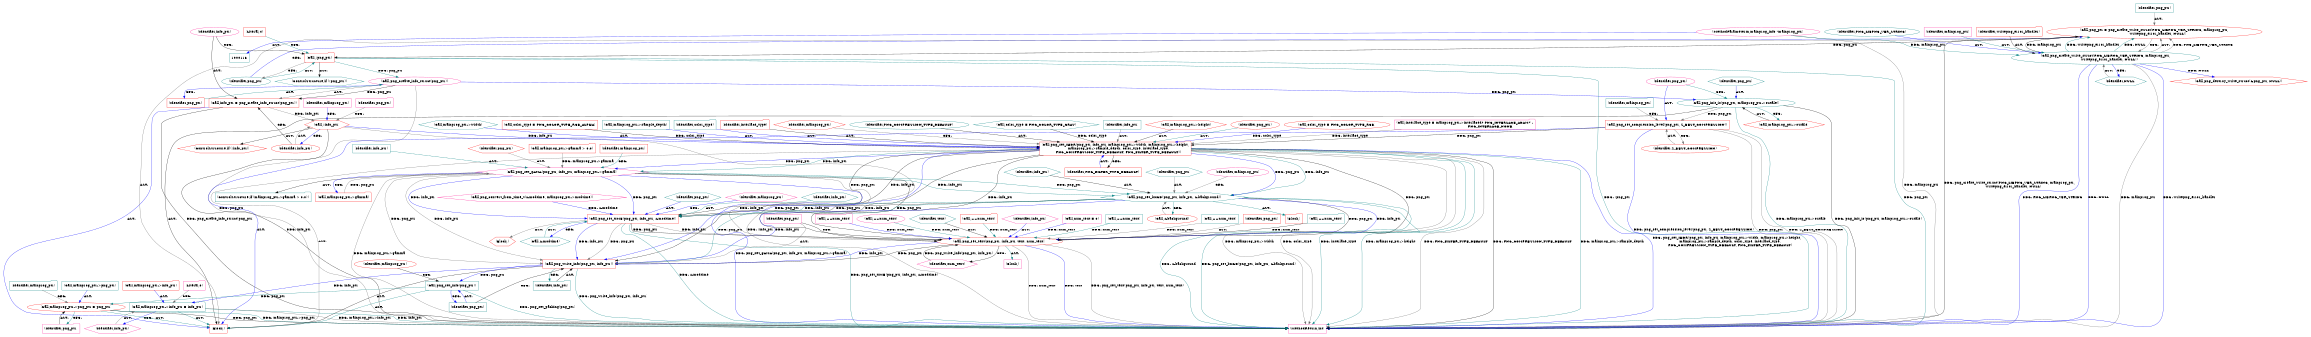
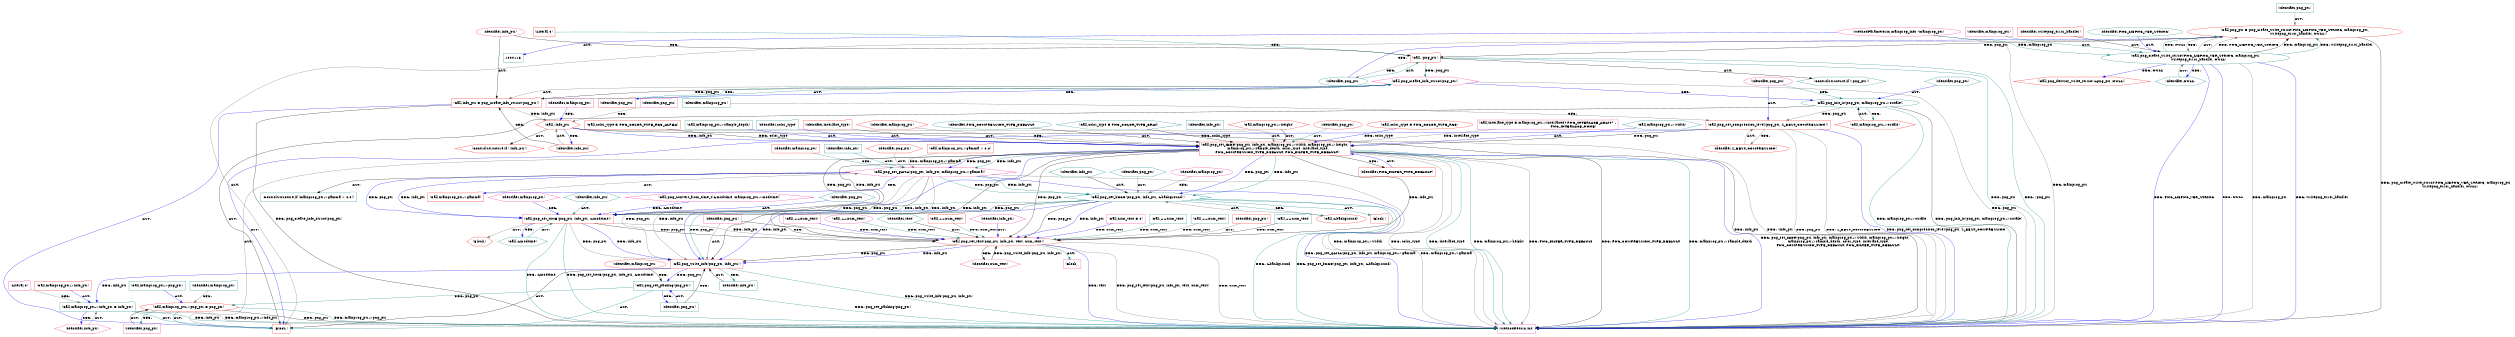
  digraph {
    node [color=red shape=hexagon]
    edge [color=gray40]
-   n1 [color=deeppink label="(Call,png_create_info_struct(png_ptr))" shape=ellipse]
-   n2 [label="(Call,info_ptr = png_create_info_struct(png_ptr))" shape=box]
+   n1 [color=deeppink label="(Call,png_create_info_struct(png_ptr))"]
+   n2 [label="(Call,info_ptr = png_create_info_struct(png_ptr))" shape=folder]
    n3 [color=teal label="(Call,png_init_io(png_ptr, mainprog_ptr->outfile))" shape=ellipse]
    n4 [color=deeppink label="(MethodReturn,int)" shape=box]
    n5 [label="(Identifier,png_ptr)" shape=folder]
    n6 [label="(Block,)" shape=box]
    n7 [label="(Call,!info_ptr)"]
    n8 [label="(Call,png_set_compression_level(png_ptr, Z_BEST_COMPRESSION))" shape=box]
    n9 [label="(Call,mainprog_ptr->outfile)"]
    n10 [label="(Call,!png_ptr)" shape=folder]
    n11 [color=teal label="(Identifier,png_ptr)" shape=ellipse]
    n12 [color=teal label="(ControlStructure,if (!png_ptr))"]
    n13 [label="(Call,png_ptr = png_create_write_struct(PNG_LIBPNG_VER_STRING, mainprog_ptr,\n       writepng_error_handler, NULL))" shape=ellipse]
    n14 [color=teal label="(Call,png_create_write_struct(PNG_LIBPNG_VER_STRING, mainprog_ptr,\n       writepng_error_handler, NULL))" shape=ellipse]
    n15 [label="(Call,png_destroy_write_struct(&png_ptr, NULL))"]
    n16 [color=teal label="(Identifier,NULL)"]
    n17 [color=deeppink label="(MethodParameterIn,mainprog_info *mainprog_ptr)" shape=ellipse]
    1000116 [color=teal shape=box]
    n19 [label="(Call,png_set_IHDR(png_ptr, info_ptr, mainprog_ptr->width, mainprog_ptr->height,\n      mainprog_ptr->sample_depth, color_type, interlace_type,\n      PNG_COMPRESSION_TYPE_DEFAULT, PNG_FILTER_TYPE_DEFAULT))" shape=folder]
    n20 [label="(ControlStructure,if (!info_ptr))"]
    n21 [label="(Identifier,info_ptr)" shape=ellipse]
    n22 [color=deeppink label="(Call,png_set_gAMA(png_ptr, info_ptr, mainprog_ptr->gamma))"]
    n23 [color=teal label="(Call,png_set_bKGD(png_ptr, info_ptr, &background))"]
    n24 [label="(Call,png_set_tIME(png_ptr, info_ptr, &modtime))" shape=box]
    n25 [label="(Call,png_set_text(png_ptr, info_ptr, text, num_text))" shape=ellipse]
    n26 [label="(Call,png_write_info(png_ptr, info_ptr))" shape=box]
    n27 [label="(Identifier,PNG_FILTER_TYPE_DEFAULT)" shape=box]
    n28 [color=teal label="(ControlStructure,if (mainprog_ptr->gamma > 0.0))" shape=folder]
    n29 [label="(Call,mainprog_ptr->gamma)" shape=folder]
    n30 [label="(Call,&background)" shape=ellipse]
    n31 [label="(Block,)" shape=folder]
    n32 [label="(Block,)"]
    n33 [color=teal label="(Call,&modtime)"]
    n34 [color=deeppink label="(Block,)" shape=box]
    n35 [color=deeppink label="(Identifier,num_text)"]
-   n36 [color=teal label="(Call,png_set_info(png_ptr))" shape=box]
+   n36 [color=teal label="(Call,png_set_packing(png_ptr))" shape=box]
    n37 [color=teal label="(Call,mainprog_ptr->info_ptr = info_ptr)" shape=folder]
    n38 [color=teal label="(Identifier,info_ptr)" shape=folder]
    n39 [label="(Call,mainprog_ptr->png_ptr = png_ptr)" shape=ellipse]
    n40 [color=teal label="(Identifier,png_ptr)" shape=box]
    n41 [color=deeppink label="(Identifier,info_ptr)"]
    n42 [color=deeppink label="(Identifier,png_ptr)" shape=folder]
    n43 [label="(Identifier,Z_BEST_COMPRESSION)" shape=ellipse]
    n44 [color=deeppink label="(Call,++num_text)" shape=folder]
    n45 [label="(Identifier,mainprog_ptr)"]
    n46 [color=deeppink label="(Identifier,mainprog_ptr)"]
    n47 [color=deeppink label="(Identifier,mainprog_ptr)" shape=box]
    n48 [color=teal label="(Call,mainprog_ptr->png_ptr)" shape=box]
    n49 [color=teal label="(Identifier,PNG_COMPRESSION_TYPE_DEFAULT)" shape=ellipse]
    n50 [color=teal label="(Call,color_type = PNG_COLOR_TYPE_GRAY)"]
    n51 [label="(Identifier,writepng_error_handler)" shape=folder]
    n52 [color=teal label="(Identifier,info_ptr)" shape=box]
    n53 [label="(Literal,4)" shape=box]
    n54 [color=teal label="(Identifier,info_ptr)"]
    n55 [color=deeppink label="(Call,++num_text)" shape=ellipse]
    n56 [color=deeppink label="(Identifier,info_ptr)" shape=ellipse]
    n57 [color=teal label="(Identifier,text)"]
    n58 [color=teal label="(Identifier,mainprog_ptr)" shape=folder]
    n59 [label="(Call,++num_text)" shape=folder]
    n60 [label="(Identifier,mainprog_ptr)" shape=box]
    n61 [label="(Call,mainprog_ptr->height)"]
    n62 [label="(Identifier,png_ptr)" shape=ellipse]
    n63 [color=teal label="(Identifier,PNG_LIBPNG_VER_STRING)" shape=ellipse]
    n64 [color=deeppink label="(Identifier,info_ptr)"]
    n65 [label="(Identifier,mainprog_ptr)" shape=ellipse]
    n66 [color=teal label="(Identifier,info_ptr)" shape=box]
    n67 [label="(Call,mainprog_ptr->info_ptr)" shape=folder]
    n68 [color=deeppink label="(Call,num_text = 0)" shape=box]
    n69 [color=deeppink label="(Literal,0)" shape=folder]
    n70 [label="(Call,color_type = PNG_COLOR_TYPE_RGB)" shape=ellipse]
    n71 [color=deeppink label="(Call,interlace_type = mainprog_ptr->interlaced? PNG_INTERLACE_ADAM7 :\n                                               PNG_INTERLACE_NONE)" shape=folder]
    n72 [color=teal label="(Identifier,png_ptr)"]
    n73 [label="(Identifier,png_ptr)"]
    n74 [color=deeppink label="(Identifier,png_ptr)" shape=box]
    n75 [label="(Call,mainprog_ptr->gamma > 0.0)" shape=folder]
    n76 [color=teal label="(Call,++num_text)" shape=box]
    n77 [color=teal label="(Call,++num_text)" shape=box]
    n78 [label="(Identifier,png_ptr)" shape=box]
    n79 [color=teal label="(Call,mainprog_ptr->width)"]
    n80 [color=deeppink label="(Identifier,png_ptr)" shape=folder]
    n81 [color=teal label="(Identifier,png_ptr)"]
    n82 [color=deeppink label="(Identifier,mainprog_ptr)" shape=ellipse]
    n83 [color=teal label="(Call,++num_text)" shape=folder]
    n84 [label="(Call,color_type = PNG_COLOR_TYPE_RGB_ALPHA)" shape=box]
    n85 [color=teal label="(Call,mainprog_ptr->sample_depth)" shape=box]
    n86 [color=teal label="(Identifier,png_ptr)" shape=box]
    n87 [color=teal label="(Identifier,mainprog_ptr)" shape=folder]
    n88 [color=deeppink label="(Identifier,png_ptr)" shape=ellipse]
    n89 [color=deeppink label="(Identifier,mainprog_ptr)" shape=box]
    n90 [color=deeppink label="(Call,png_convert_from_time_t(&modtime, mainprog_ptr->modtime))"]
    n91 [color=teal label="(Identifier,color_type)" shape=folder]
    n92 [color=teal label="(Identifier,info_ptr)"]
    n93 [color=teal label="(Identifier,png_ptr)"]
    n94 [label="(Identifier,interlace_type)" shape=folder]
    n1 -> n2 [label="AST: "]
    n1 -> n2 [color=black label="DDG: png_ptr"]
-   n1 -> n3 [color=blue label="DDG: png_ptr"]
+   n1 -> n3 [color=blue label="CFG: "]
    n1 -> n4 [label="DDG: png_ptr"]
    n1 -> n5 [color=blue label="CFG: "]
+   n2 -> n1 [color=teal label="CFG: "]
    n2 -> n4 [color=black label="DDG: png_create_info_struct(png_ptr)"]
    n2 -> n6 [color=blue label="AST: "]
    n2 -> n7 [label="DDG: info_ptr"]
    n3 -> n4 [color=teal label="DDG: mainprog_ptr->outfile"]
    n3 -> n4 [color=black label="DDG: png_init_io(png_ptr, mainprog_ptr->outfile)"]
    n3 -> n6 [color=black label="AST: "]
    n3 -> n8 [label="DDG: png_ptr"]
    n3 -> n9 [color=teal label="CFG: "]
    n5 -> n1 [color=teal label="AST: "]
    n7 -> n4 [color=black label="DDG: info_ptr"]
    n7 -> n4 [label="DDG: !info_ptr"]
    n7 -> n19 [color=blue label="DDG: info_ptr"]
    n7 -> n20 [color=black label="AST: "]
    n7 -> n21 [color=blue label="CFG: "]
    n8 -> n4 [label="DDG: png_ptr"]
    n8 -> n4 [label="DDG: Z_BEST_COMPRESSION"]
    n8 -> n4 [color=blue label="DDG: png_set_compression_level(png_ptr, Z_BEST_COMPRESSION)"]
    n8 -> n6 [color=blue label="AST: "]
    n8 -> n19 [color=black label="DDG: png_ptr"]
    n8 -> n43 [label="CFG: "]
    n9 -> n3 [color=black label="AST: "]
    n10 -> n1 [color=teal label="DDG: png_ptr"]
    n10 -> n4 [color=teal label="DDG: png_ptr"]
    n10 -> n4 [color=teal label="DDG: !png_ptr"]
    n10 -> n11 [label="CFG: "]
    n10 -> n12 [color=black label="AST: "]
    n11 -> n10 [color=teal label="AST: "]
    n11 -> n13 [color=blue label="CFG: "]
    n13 -> n4 [color=black label="DDG: png_create_write_struct(PNG_LIBPNG_VER_STRING, mainprog_ptr,\n       writepng_error_handler, NULL)"]
    n13 -> n6 [label="AST: "]
    n13 -> n10 [color=black label="DDG: png_ptr"]
    n13 -> n14 [label="CFG: "]
    n14 -> n4 [color=blue label="DDG: PNG_LIBPNG_VER_STRING"]
    n14 -> n4 [color=blue label="DDG: NULL"]
    n14 -> n4 [label="DDG: mainprog_ptr"]
    n14 -> n4 [color=blue label="DDG: writepng_error_handler"]
    n14 -> n13 [label="AST: "]
    n14 -> n13 [label="DDG: PNG_LIBPNG_VER_STRING"]
    n14 -> n13 [color=black label="DDG: mainprog_ptr"]
    n14 -> n13 [color=teal label="DDG: writepng_error_handler"]
    n14 -> n13 [color=teal label="DDG: NULL"]
    n14 -> n15 [color=blue label="DDG: NULL"]
    n14 -> n16 [color=blue label="CFG: "]
    n16 -> n14 [label="AST: "]
    n17 -> n4 [label="DDG: mainprog_ptr"]
    n17 -> n14 [color=teal label="DDG: mainprog_ptr"]
    n17 -> 1000116 [color=blue label="AST: "]
    n19 -> n4 [color=teal label="DDG: mainprog_ptr->sample_depth"]
    n19 -> n4 [color=blue label="DDG: png_set_IHDR(png_ptr, info_ptr, mainprog_ptr->width, mainprog_ptr->height,\n      mainprog_ptr->sample_depth, color_type, interlace_type,\n      PNG_COMPRESSION_TYPE_DEFAULT, PNG_FILTER_TYPE_DEFAULT)"]
    n19 -> n4 [label="DDG: mainprog_ptr->width"]
    n19 -> n4 [label="DDG: color_type"]
    n19 -> n4 [color=teal label="DDG: interlace_type"]
    n19 -> n4 [color=teal label="DDG: mainprog_ptr->height"]
    n19 -> n4 [label="DDG: PNG_FILTER_TYPE_DEFAULT"]
    n19 -> n4 [color=black label="DDG: PNG_COMPRESSION_TYPE_DEFAULT"]
    n19 -> n6 [label="AST: "]
    n19 -> n22 [color=blue label="DDG: png_ptr"]
    n19 -> n22 [color=teal label="DDG: info_ptr"]
    n19 -> n23 [color=blue label="DDG: png_ptr"]
    n19 -> n23 [color=teal label="DDG: info_ptr"]
    n19 -> n24 [color=black label="DDG: png_ptr"]
    n19 -> n24 [color=black label="DDG: info_ptr"]
    n19 -> n25 [color=black label="DDG: png_ptr"]
    n19 -> n25 [color=black label="DDG: info_ptr"]
    n19 -> n26 [color=blue label="DDG: png_ptr"]
    n19 -> n26 [color=black label="DDG: info_ptr"]
    n19 -> n27 [color=black label="CFG: "]
    n21 -> n2 [color=black label="CFG: "]
    n21 -> n7 [label="AST: "]
    n22 -> n4 [color=blue label="DDG: png_set_gAMA(png_ptr, info_ptr, mainprog_ptr->gamma)"]
    n22 -> n4 [label="DDG: mainprog_ptr->gamma"]
    n22 -> n23 [color=teal label="DDG: png_ptr"]
    n22 -> n23 [color=teal label="DDG: info_ptr"]
    n22 -> n24 [color=blue label="DDG: png_ptr"]
    n22 -> n24 [color=blue label="DDG: info_ptr"]
    n22 -> n25 [color=black label="DDG: png_ptr"]
    n22 -> n25 [label="DDG: info_ptr"]
    n22 -> n26 [label="DDG: png_ptr"]
    n22 -> n26 [label="DDG: info_ptr"]
    n22 -> n28 [color=black label="AST: "]
    n22 -> n29 [color=blue label="CFG: "]
    n23 -> n4 [color=teal label="DDG: &background"]
    n23 -> n4 [color=teal label="DDG: png_set_bKGD(png_ptr, info_ptr, &background)"]
    n23 -> n24 [color=black label="DDG: png_ptr"]
    n23 -> n24 [color=teal label="DDG: info_ptr"]
    n23 -> n25 [color=black label="DDG: png_ptr"]
    n23 -> n25 [color=blue label="DDG: info_ptr"]
    n23 -> n26 [color=teal label="DDG: png_ptr"]
    n23 -> n26 [color=blue label="DDG: info_ptr"]
    n23 -> n30 [color=teal label="CFG: "]
    n23 -> n31 [color=teal label="AST: "]
    n24 -> n4 [color=teal label="DDG: &modtime"]
    n24 -> n4 [color=teal label="DDG: png_set_tIME(png_ptr, info_ptr, &modtime)"]
    n24 -> n25 [color=black label="DDG: png_ptr"]
    n24 -> n25 [label="DDG: info_ptr"]
    n24 -> n26 [label="DDG: png_ptr"]
    n24 -> n26 [color=blue label="DDG: info_ptr"]
    n24 -> n32 [label="AST: "]
    n24 -> n33 [color=blue label="CFG: "]
    n25 -> n4 [color=blue label="DDG: text"]
    n25 -> n4 [label="DDG: png_set_text(png_ptr, info_ptr, text, num_text)"]
    n25 -> n4 [label="DDG: num_text"]
    n25 -> n26 [color=black label="DDG: png_ptr"]
    n25 -> n26 [color=blue label="DDG: info_ptr"]
    n25 -> n34 [color=teal label="AST: "]
    n25 -> n35 [color=black label="CFG: "]
    n26 -> n4 [color=teal label="DDG: png_write_info(png_ptr, info_ptr)"]
    n26 -> n6 [color=black label="AST: "]
    n26 -> n36 [color=blue label="DDG: png_ptr"]
    n26 -> n37 [color=blue label="DDG: info_ptr"]
    n26 -> n38 [color=teal label="CFG: "]
    n27 -> n19 [color=blue label="AST: "]
-   n29 -> n22 [label="DDG: png_ptr"]
+   n29 -> n22 [label="AST: "]
    n30 -> n23 [label="AST: "]
    n33 -> n24 [color=teal label="AST: "]
    n35 -> n25 [color=black label="DDG: png_write_info(png_ptr, info_ptr)"]
    n36 -> n4 [color=teal label="DDG: png_set_packing(png_ptr)"]
    n36 -> n6 [color=teal label="AST: "]
    n36 -> n39 [color=teal label="DDG: png_ptr"]
    n36 -> n40 [color=blue label="CFG: "]
    n37 -> n4 [color=teal label="DDG: info_ptr"]
    n37 -> n4 [label="DDG: mainprog_ptr->info_ptr"]
    n37 -> n6 [color=teal label="AST: "]
    n37 -> n41 [color=blue label="CFG: "]
    n38 -> n26 [color=black label="AST: "]
    n39 -> n4 [color=black label="DDG: png_ptr"]
    n39 -> n4 [color=teal label="DDG: mainprog_ptr->png_ptr"]
    n39 -> n6 [color=teal label="AST: "]
    n39 -> n42 [color=teal label="CFG: "]
    n40 -> n26 [color=black label="CFG: "]
    n40 -> n36 [color=blue label="AST: "]
    n41 -> n37 [label="AST: "]
    n42 -> n39 [color=black label="AST: "]
    n43 -> n8 [label="AST: "]
    n44 -> n25 [color=blue label="DDG: num_text"]
    n45 -> n19 [label="CFG: "]
    n46 -> n24 [color=blue label="CFG: "]
    n47 -> n14 [color=teal label="AST: "]
    n48 -> n39 [color=blue label="AST: "]
    n49 -> n19 [color=black label="AST: "]
    n50 -> n19 [color=black label="DDG: color_type"]
    n51 -> n14 [color=black label="AST: "]
    n52 -> n19 [label="AST: "]
    n53 -> n10 [color=teal label="CFG: "]
    n54 -> n24 [color=teal label="AST: "]
    n55 -> n25 [color=teal label="DDG: num_text"]
    n56 -> n2 [color=black label="AST: "]
    n56 -> n10 [color=black label="CFG: "]
    n57 -> n25 [color=black label="AST: "]
    n58 -> n8 [label="CFG: "]
    n59 -> n25 [color=teal label="DDG: num_text"]
    n60 -> n22 [color=teal label="CFG: "]
    n61 -> n19 [color=black label="AST: "]
    n62 -> n19 [color=teal label="AST: "]
    n63 -> n14 [color=blue label="AST: "]
    n64 -> n25 [color=blue label="AST: "]
    n65 -> n36 [color=black label="CFG: "]
    n66 -> n22 [color=teal label="AST: "]
    n67 -> n37 [color=blue label="AST: "]
    n68 -> n25 [color=blue label="DDG: num_text"]
    n69 -> n37 [label="CFG: "]
    n70 -> n19 [color=blue label="DDG: color_type"]
    n71 -> n19 [label="DDG: interlace_type"]
    n72 -> n23 [label="AST: "]
    n73 -> n22 [label="AST: "]
    n74 -> n25 [color=black label="CFG: "]
    n74 -> n26 [label="AST: "]
    n75 -> n22 [label="DDG: mainprog_ptr->gamma"]
    n76 -> n25 [color=teal label="DDG: num_text"]
    n77 -> n25 [label="DDG: num_text"]
    n78 -> n25 [label="AST: "]
    n79 -> n19 [color=blue label="AST: "]
    n80 -> n7 [label="CFG: "]
    n81 -> n3 [color=blue label="AST: "]
    n82 -> n23 [label="CFG: "]
    n83 -> n25 [color=black label="DDG: num_text"]
    n84 -> n19 [color=black label="DDG: color_type"]
    n85 -> n19 [color=blue label="AST: "]
    n86 -> n13 [label="AST: "]
    n87 -> n39 [label="CFG: "]
    n88 -> n3 [color=teal label="CFG: "]
    n88 -> n8 [color=blue label="AST: "]
    n89 -> n7 [color=blue label="CFG: "]
    n90 -> n24 [color=blue label="DDG: &modtime"]
    n91 -> n19 [color=blue label="AST: "]
    n92 -> n23 [color=black label="AST: "]
    n93 -> n24 [color=blue label="AST: "]
    n94 -> n19 [color=black label="AST: "]
  }
